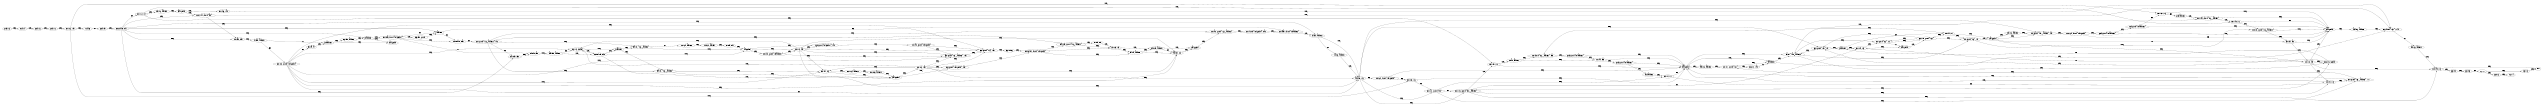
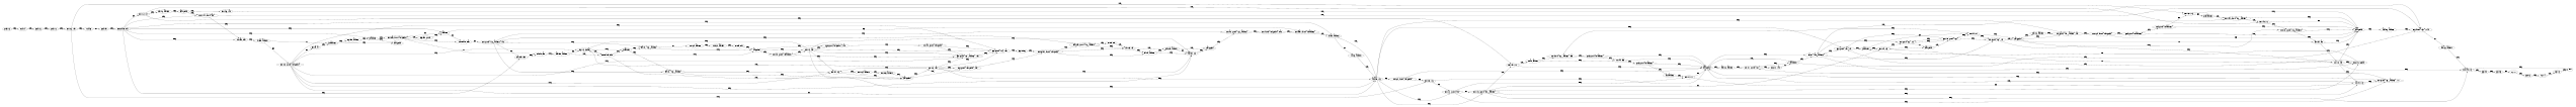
  digraph {
    rankdir=LR
    n1 [label="push r15"]
    n2 [label="push r14"]
    n3 [label="push r13"]
    n4 [label="push r12"]
    n5 [label="mov r13 , rdx"]
    n6 [label="push rbp"]
    n7 [label="mov rcx , r13"]
    n8 [label="mov rcx , r13"]
    n9 [label="push rbx"]
    n10 [label="mov r11 , qword [ rbx ]"]
    n11 [label="call symbol"]
    n12 [label="call symbol"]
    n13 [label="push address"]
    n14 [label="movsxd rbx , edi"]
    n15 [label="mov r12 , rsi"]
    n16 [label="mov eax , ebx"]
    n17 [label="je address"]
    n18 [label="jl address"]
    n19 [label="shl rbx , address"]
    n20 [label="mov edx , ebx"]
    n21 [label="mov r14d , dword [ rax ]"]
    n22 [label="sub rsp , address"]
    n23 [label="mov rdx , r12"]
    n24 [label="mov rdx , r12"]
    n25 [label="shr eax , address"]
    n26 [label="call symbol"]
    n27 [label="mov eax , dword [ rel symbol ]"]
    n28 [label="movsxd rdx , eax"]
    n29 [label="mov eax , dword [ rel address ]"]
    n30 [label="add rbx , r15"]
    n31 [label="sub rsp , address"]
    n32 [label="sub edx , eax"]
    n33 [label="call symbol"]
    n34 [label="or eax , address"]
    n35 [label="mov rsi , qword [ rsp + address ]"]
    n36 [label="mov rbp , rax"]
    n37 [label="mov dword [ rbp ] , r14d"]
    n38 [label="add rsp , address"]
    n39 [label="mov r15 , qword [ rel symbol ]"]
    n40 [label="jne address"]
    n41 [label="test al , al"]
    n42 [label="cmp r15 , symbol"]
    n43 [label="mov qword [ r15 + address ] , rdx"]
    n44 [label="mov qword [ r15 ] , rax"]
    n45 [label="mov rdi , r15"]
    n46 [label="add rdi , r15"]
    n47 [label="cmp ebx , address"]
    n48 [label="mov r8d , dword [ rel symbol ]"]
    n49 [label="mov r15 , qword [ rbx + address ]"]
    n50 [label="mov qword [ rbx ] , rsi"]
    n51 [label="mov qword [ rbx + address ] , rax"]
    n52 [label="movsxd rdx , edx"]
    n53 [label="je address"]
    n54 [label="jmp string"]
    n55 [label="call symbol"]
    n56 [label="mov r8d , address"]
    n57 [label="call symbol"]
    n58 [label="cmp ebx , qword"]
    n59 [label="mov qword [ rsp + address ] , rdx"]
    n60 [label="add edx , address"]
    n61 [label="mov dword [ rsp + address ] , eax"]
    n62 [label="mov r9d , eax"]
    n63 [label="lea rsi , [ rsp + address ]"]
    n64 [label="lea rsi , [ rsp + address ]"]
    n65 [label="mov rdx , qword [ rsp + address ]"]
    n66 [label="mov rax , qword [ rsp + address ]"]
    n67 [label="mov rsi , r11"]
    n68 [label="mov qword [ rsp + address ] , r11"]
    n69 [label="mov rdi , r15"]
    n70 [label="mov rax , r15"]
    n71 [label="cmp r15 , symbol"]
    n72 [label="mov rdi , r15"]
    n73 [label="je address"]
    n74 [label="mov r8d , dword [ rel symbol ]"]
    n75 [label="add rsp , address"]
    n76 [label="ja address"]
    n77 [label="lea rsi , [ rax + address ]"]
    n78 [label="mov r11 , qword [ rsp ]"]
    n79 [label="pop rbx"]
    n80 [label=retn]
    n81 [label="mov qword [ rsp ] , rsi"]
    n82 [label="call symbol"]
    n83 [label="push qword [ rel address ]"]
    n84 [label="mov r9d , dword [ rsp + address ]"]
    n85 [label="push qword [ rel address ]"]
    n86 [label="push address"]
    n87 [label="cmp r11 , rax"]
    n88 [label="mov rdi , rsi"]
    n89 [label="mov qword [ rsp ] , rsi"]
    n90 [label="call symbol"]
    n91 [label="mov rsi , qword [ rsp ]"]
    n92 [label="call symbol"]
    n93 [label="mov r8d , address"]
    n94 [label="sub rdx , rdi"]
    n95 [label="xor esi , esi"]
    n96 [label="mov dword [ rel symbol ] , eax"]
    n97 [label="mov rdx , qword [ rel address ]"]
    n98 [label="mov r15 , rax"]
    n99 [label="mov qword [ rel symbol ] , rax"]
    n100 [label="mov r15 , rax"]
    n101 [label="mov qword [ rel symbol ] , rax"]
    n102 [label="mov ecx , address"]
    n103 [label="pop rbp"]
    n104 [label="pop r12"]
    n105 [label="pop r13"]
    n106 [label="pop r14"]
    n107 [label="pop r15"]
    n108 [label="sub rsp , address"]
    n109 [label="mov rdi , rax"]
    n110 [label="mov r15 , rax"]
    n111 [label="xor edi , edi"]
    n112 [label="mov rax , qword [ rel symbol ]"]
    n113 [label="movsxd rdi , dword [ rel symbol ]"]
    n114 [label="shl rdi , address"]
    n115 [label="edx rdx , address"]
    n116 [label="mov ecx , address"]
    n117 [label="push qword [ rel address ]"]
    n118 [label="push qword [ rel address ]"]
    n119 [label="add rsp , address"]
    n1 -> n2 [label=CFG]
    n2 -> n3 [label=CFG]
    n3 -> n4 [label=CFG]
    n4 -> n5 [label=CFG]
    n5 -> n6 [label=CFG]
    n5 -> n7 [label=DFG]
    n5 -> n8 [label=DFG]
    n6 -> n9 [label=CFG]
    n7 -> n10 [label=CFG]
    n7 -> n11 [label=DFG]
    n8 -> n12 [label=DFG]
    n8 -> n13 [label=CFG]
    n9 -> n14 [label=CFG]
    n10 -> n49 [label=CFG]
    n10 -> n67 [label=DFG]
    n10 -> n68 [label=DFG]
    n11 -> n75 [label=CFG]
    n11 -> n76 [label=DFG]
    n11 -> n77 [label=DFG]
    n12 -> n119 [label=CFG]
    n13 -> n84 [label=CFG]
    n14 -> n15 [label=CFG]
    n14 -> n16 [label=DFG]
    n14 -> n17 [label=DFG]
    n14 -> n18 [label=DFG]
    n14 -> n19 [label=DFG]
    n14 -> n20 [label=DFG]
    n14 -> n21 [label=CFG]
    n15 -> n22 [label=CFG]
    n15 -> n23 [label=DFG]
    n15 -> n24 [label=DFG]
    n16 -> n25 [label=DFG]
    n17 -> n26 [label=CFG]
    n17 -> n27 [label=CFG]
    n18 -> n28 [label=DFG]
    n18 -> n29 [label=CFG]
    n19 -> n30 [label=DFG]
    n19 -> n31 [label=CFG]
    n20 -> n32 [label=DFG]
    n21 -> n16 [label=CFG]
    n21 -> n37 [label=DFG]
    n22 -> n33 [label=CFG]
    n23 -> n11 [label=DFG]
    n23 -> n34 [label=CFG]
    n24 -> n12 [label=DFG]
    n24 -> n35 [label=CFG]
    n25 -> n39 [label=CFG]
    n25 -> n40 [label=DFG]
    n27 -> n18 [label=DFG]
    n27 -> n28 [label=DFG]
    n27 -> n32 [label=DFG]
    n27 -> n58 [label=CFG]
    n28 -> n59 [label=DFG]
    n29 -> n19 [label=CFG]
    n30 -> n10 [label=DFG]
    n30 -> n48 [label=CFG]
    n30 -> n49 [label=DFG]
    n30 -> n50 [label=DFG]
    n30 -> n51 [label=DFG]
    n31 -> n30 [label=CFG]
    n32 -> n60 [label=DFG]
    n33 -> n21 [label=DFG]
    n33 -> n36 [label=DFG]
    n34 -> n61 [label=DFG]
    n34 -> n62 [label=DFG]
    n35 -> n12 [label=DFG]
    n35 -> n109 [label=CFG]
    n36 -> n37 [label=DFG]
    n37 -> n38 [label=CFG]
    n38 -> n70 [label=CFG]
    n39 -> n30 [label=DFG]
    n39 -> n41 [label=CFG]
    n39 -> n42 [label=DFG]
    n39 -> n43 [label=DFG]
    n39 -> n44 [label=DFG]
    n39 -> n45 [label=DFG]
    n39 -> n46 [label=DFG]
    n40 -> n26 [label=CFG]
    n40 -> n47 [label=CFG]
    n41 -> n40 [label=CFG]
    n42 -> n52 [label=CFG]
    n42 -> n53 [label=DFG]
    n43 -> n44 [label=CFG]
    n44 -> n54 [label=CFG]
    n45 -> n55 [label=DFG]
    n45 -> n56 [label=CFG]
    n46 -> n57 [label=DFG]
    n47 -> n17 [label=CFG]
    n48 -> n7 [label=CFG]
    n48 -> n11 [label=DFG]
    n49 -> n23 [label=CFG]
    n49 -> n69 [label=DFG]
    n49 -> n70 [label=DFG]
    n49 -> n71 [label=DFG]
    n49 -> n72 [label=DFG]
    n50 -> n73 [label=CFG]
    n51 -> n74 [label=CFG]
    n52 -> n53 [label=CFG]
    n52 -> n55 [label=DFG]
    n52 -> n92 [label=DFG]
    n53 -> n63 [label=CFG]
    n53 -> n64 [label=CFG]
    n54 -> n113 [label=CFG]
    n55 -> n100 [label=DFG]
    n55 -> n101 [label=DFG]
    n56 -> n116 [label=CFG]
    n57 -> n66 [label=CFG]
    n58 -> n18 [label=CFG]
    n59 -> n20 [label=CFG]
    n59 -> n63 [label=DFG]
    n59 -> n64 [label=DFG]
    n59 -> n65 [label=DFG]
    n59 -> n66 [label=DFG]
    n60 -> n42 [label=CFG]
    n60 -> n52 [label=DFG]
    n61 -> n83 [label=CFG]
    n61 -> n84 [label=DFG]
    n62 -> n11 [label=DFG]
    n62 -> n85 [label=CFG]
    n63 -> n92 [label=DFG]
    n63 -> n93 [label=CFG]
    n64 -> n45 [label=CFG]
    n64 -> n55 [label=DFG]
    n65 -> n94 [label=DFG]
    n65 -> n95 [label=CFG]
    n66 -> n96 [label=DFG]
    n67 -> n11 [label=DFG]
    n67 -> n69 [label=CFG]
    n68 -> n11 [label=CFG]
    n68 -> n78 [label=DFG]
    n69 -> n11 [label=DFG]
    n69 -> n68 [label=CFG]
    n70 -> n79 [label=CFG]
    n70 -> n80 [label=DFG]
    n71 -> n50 [label=CFG]
    n71 -> n73 [label=DFG]
    n72 -> n81 [label=CFG]
    n72 -> n82 [label=DFG]
    n73 -> n72 [label=CFG]
    n73 -> n88 [label=CFG]
    n74 -> n12 [label=DFG]
    n74 -> n117 [label=CFG]
    n75 -> n78 [label=CFG]
    n76 -> n37 [label=CFG]
    n76 -> n77 [label=CFG]
    n77 -> n50 [label=DFG]
    n77 -> n71 [label=CFG]
    n77 -> n81 [label=DFG]
    n77 -> n88 [label=DFG]
    n77 -> n89 [label=DFG]
    n78 -> n76 [label=DFG]
    n78 -> n87 [label=CFG]
    n79 -> n103 [label=CFG]
    n81 -> n82 [label=CFG]
    n81 -> n91 [label=DFG]
    n82 -> n91 [label=CFG]
    n83 -> n11 [label=DFG]
    n83 -> n62 [label=CFG]
    n84 -> n12 [label=DFG]
    n84 -> n24 [label=CFG]
    n85 -> n11 [label=DFG]
    n85 -> n86 [label=CFG]
    n86 -> n67 [label=CFG]
    n87 -> n76 [label=CFG]
    n88 -> n89 [label=CFG]
    n88 -> n90 [label=DFG]
    n89 -> n35 [label=DFG]
    n89 -> n90 [label=CFG]
    n90 -> n51 [label=DFG]
    n90 -> n108 [label=CFG]
    n90 -> n109 [label=DFG]
    n90 -> n110 [label=DFG]
    n91 -> n50 [label=DFG]
    n91 -> n81 [label=DFG]
    n91 -> n88 [label=DFG]
    n91 -> n89 [label=DFG]
    n92 -> n97 [label=CFG]
    n92 -> n98 [label=DFG]
    n92 -> n99 [label=DFG]
    n93 -> n102 [label=CFG]
    n94 -> n114 [label=DFG]
    n94 -> n115 [label=DFG]
    n95 -> n94 [label=CFG]
    n96 -> n29 [label=CFG]
    n97 -> n43 [label=DFG]
    n97 -> n98 [label=CFG]
    n98 -> n30 [label=DFG]
    n98 -> n42 [label=DFG]
    n98 -> n43 [label=DFG]
    n98 -> n44 [label=DFG]
    n98 -> n45 [label=DFG]
    n98 -> n46 [label=DFG]
    n98 -> n99 [label=CFG]
    n99 -> n112 [label=CFG]
    n100 -> n30 [label=DFG]
    n100 -> n42 [label=DFG]
    n100 -> n43 [label=DFG]
    n100 -> n44 [label=DFG]
    n100 -> n45 [label=DFG]
    n100 -> n46 [label=DFG]
    n100 -> n101 [label=CFG]
    n101 -> n113 [label=CFG]
    n102 -> n111 [label=CFG]
    n103 -> n104 [label=CFG]
    n104 -> n105 [label=CFG]
    n105 -> n106 [label=CFG]
-   n104 -> n107 [label=CFG]
+   n106 -> n107 [label=CFG]
    n107 -> n80 [label=CFG]
    n108 -> n51 [label=CFG]
    n109 -> n12 [label=DFG]
    n109 -> n110 [label=CFG]
    n110 -> n12 [label=CFG]
    n110 -> n69 [label=DFG]
    n110 -> n70 [label=DFG]
    n110 -> n71 [label=DFG]
    n110 -> n72 [label=DFG]
    n111 -> n92 [label=CFG]
    n112 -> n43 [label=CFG]
    n112 -> n44 [label=DFG]
    n113 -> n65 [label=CFG]
    n113 -> n94 [label=DFG]
    n113 -> n114 [label=DFG]
    n114 -> n46 [label=DFG]
    n114 -> n115 [label=CFG]
    n115 -> n46 [label=CFG]
    n115 -> n57 [label=DFG]
    n116 -> n55 [label=CFG]
    n117 -> n12 [label=DFG]
    n117 -> n118 [label=CFG]
    n118 -> n8 [label=CFG]
    n118 -> n12 [label=DFG]
    n119 -> n37 [label=CFG]
  }
